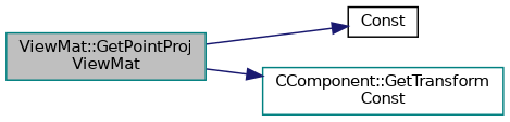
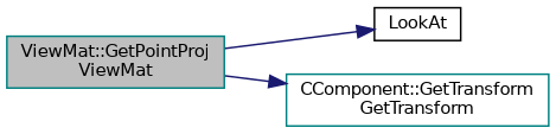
  digraph {
    rankdir=LR
    node [color=teal fillcolor=white fontname=Helvetica fontsize=10 shape=record style=filled]
    edge [color=midnightblue fontname=Helvetica fontsize=10 labelfontname=Helvetica labelfontsize=10 style=solid]
    n1 [fillcolor=grey75 fontcolor=black height=0.2 label="ViewMat::GetPointProj\lViewMat" width=0.4]
-   n2 [color=black height=0.2 label=Const width=0.4]
-   n3 [height=0.2 label="CComponent::GetTransform\lConst" width=0.4]
+   n2 [color=black height=0.2 label=LookAt width=0.4]
+   n3 [height=0.2 label="CComponent::GetTransform\lGetTransform" width=0.4]
    n1 -> n2
    n1 -> n3
  }
